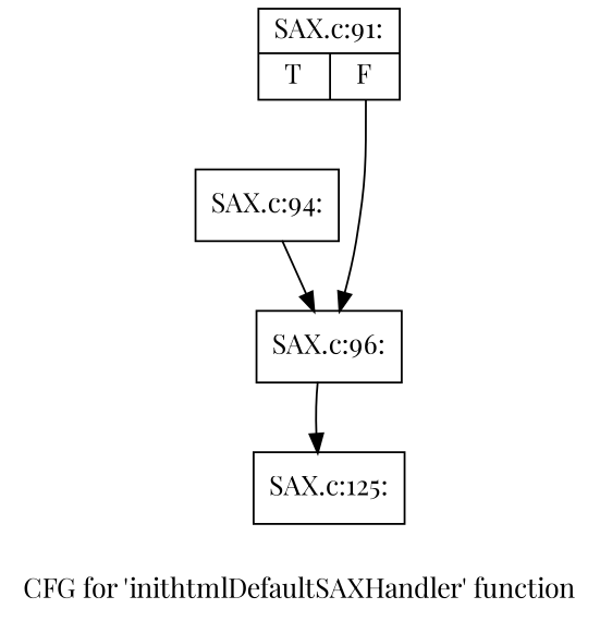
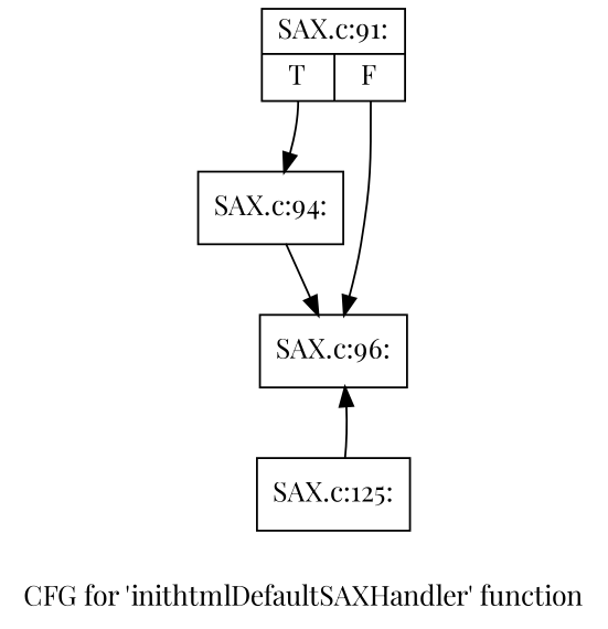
  digraph {
    fontname="Playfair Display"
    label="CFG for 'inithtmlDefaultSAXHandler' function"
    node [fontname="Playfair Display" shape=record]
    edge [fontname="Playfair Display"]
    n1 [label="{SAX.c:91:|{<s0>T|<s1>F}}"]
    n2 [label="{SAX.c:94:}"]
    n3 [label="{SAX.c:96:}"]
    n4 [label="{SAX.c:125:}"]
+   n1 -> n2 [tailport=s0]
    n1 -> n3 [tailport=s1]
    n2 -> n3
-   n3 -> n4
+   n4 -> n3
  }
